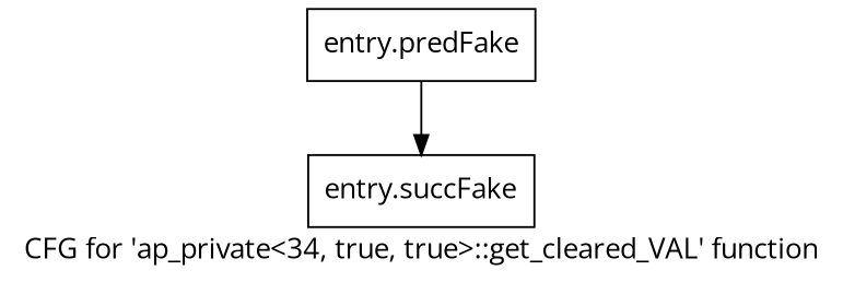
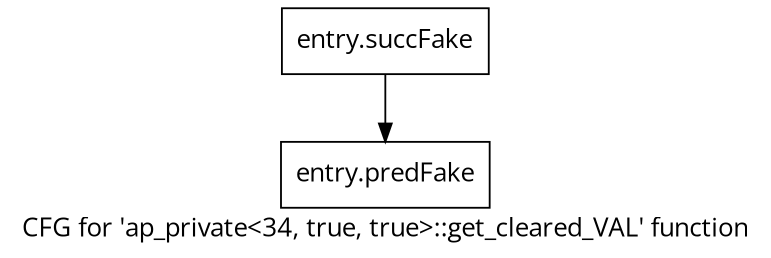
  digraph {
    label="CFG for 'ap_private\<34, true, true\>::get_cleared_VAL' function"
    fontname="Open Sans"
    node [shape=record fontname="Open Sans"]
    n1 [label="{entry.predFake}"]
    n2 [filename="/home/omerfaruk/tools/Xilinx/Vitis_HLS/2023.2/include/etc/ap_private.h" label="{entry.succFake}" linenumber=1438]
-   n1 -> n2 [execusionnum=11 filename="/home/omerfaruk/tools/Xilinx/Vitis_HLS/2023.2/include/etc/ap_private.h" fontname="Open Sans"]
+   n2 -> n1 [execusionnum=11 filename="/home/omerfaruk/tools/Xilinx/Vitis_HLS/2023.2/include/etc/ap_private.h" fontname="Open Sans"]
  }
